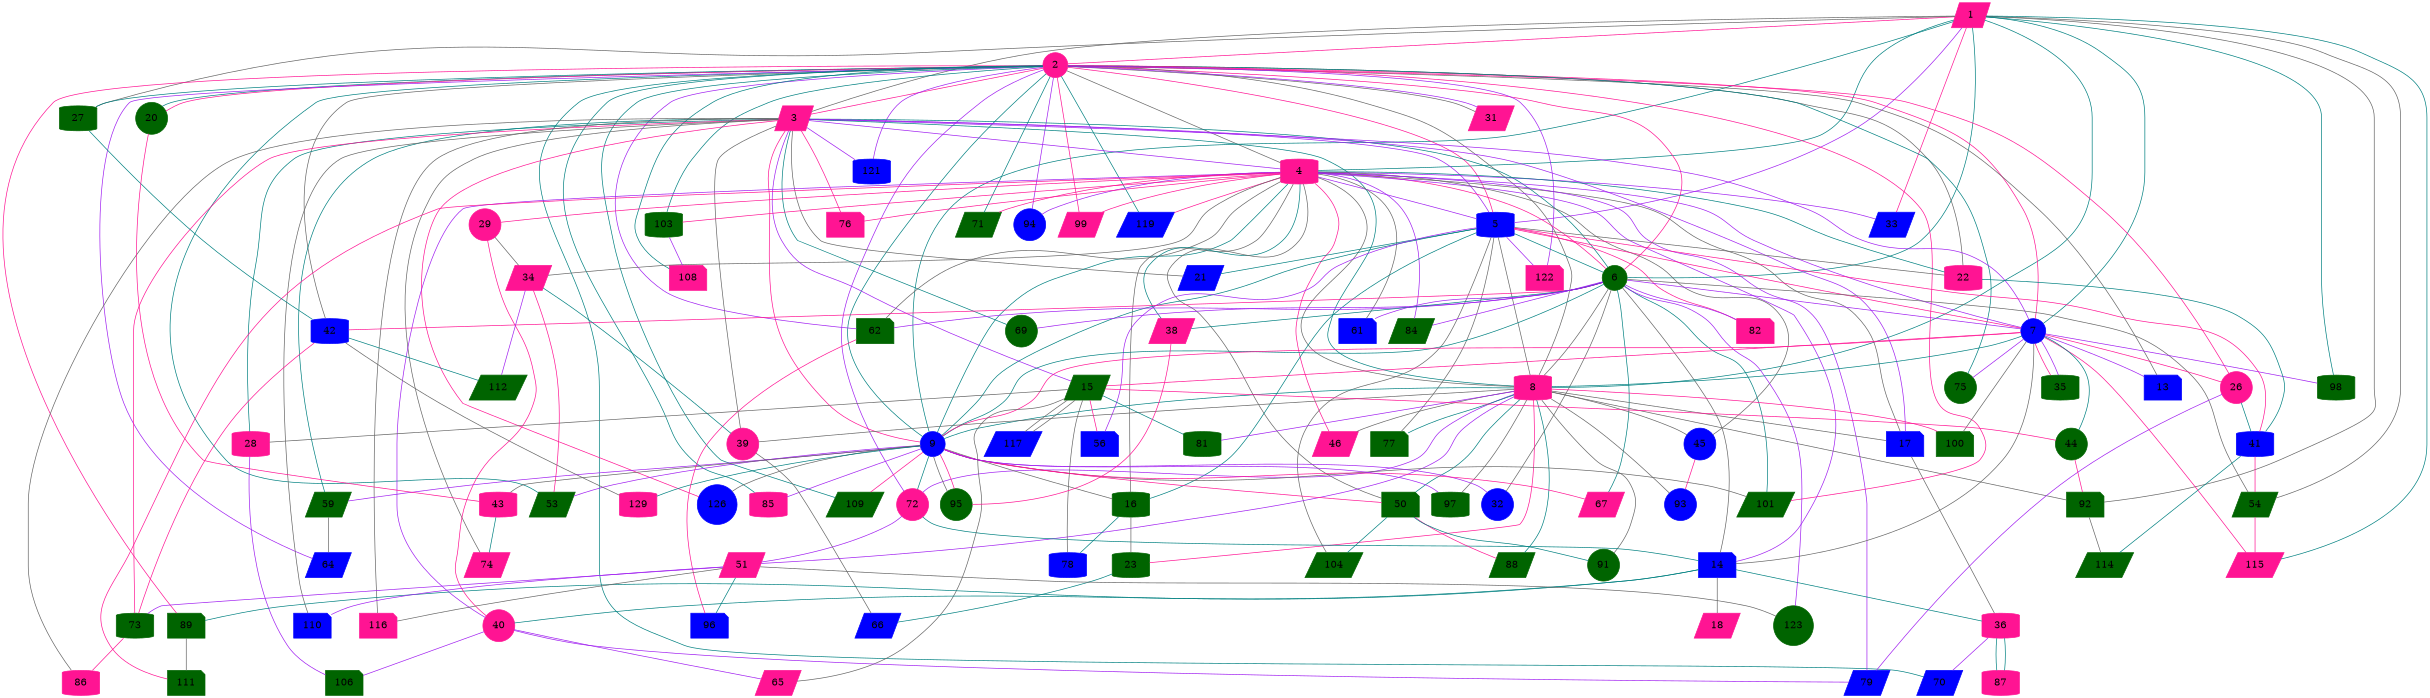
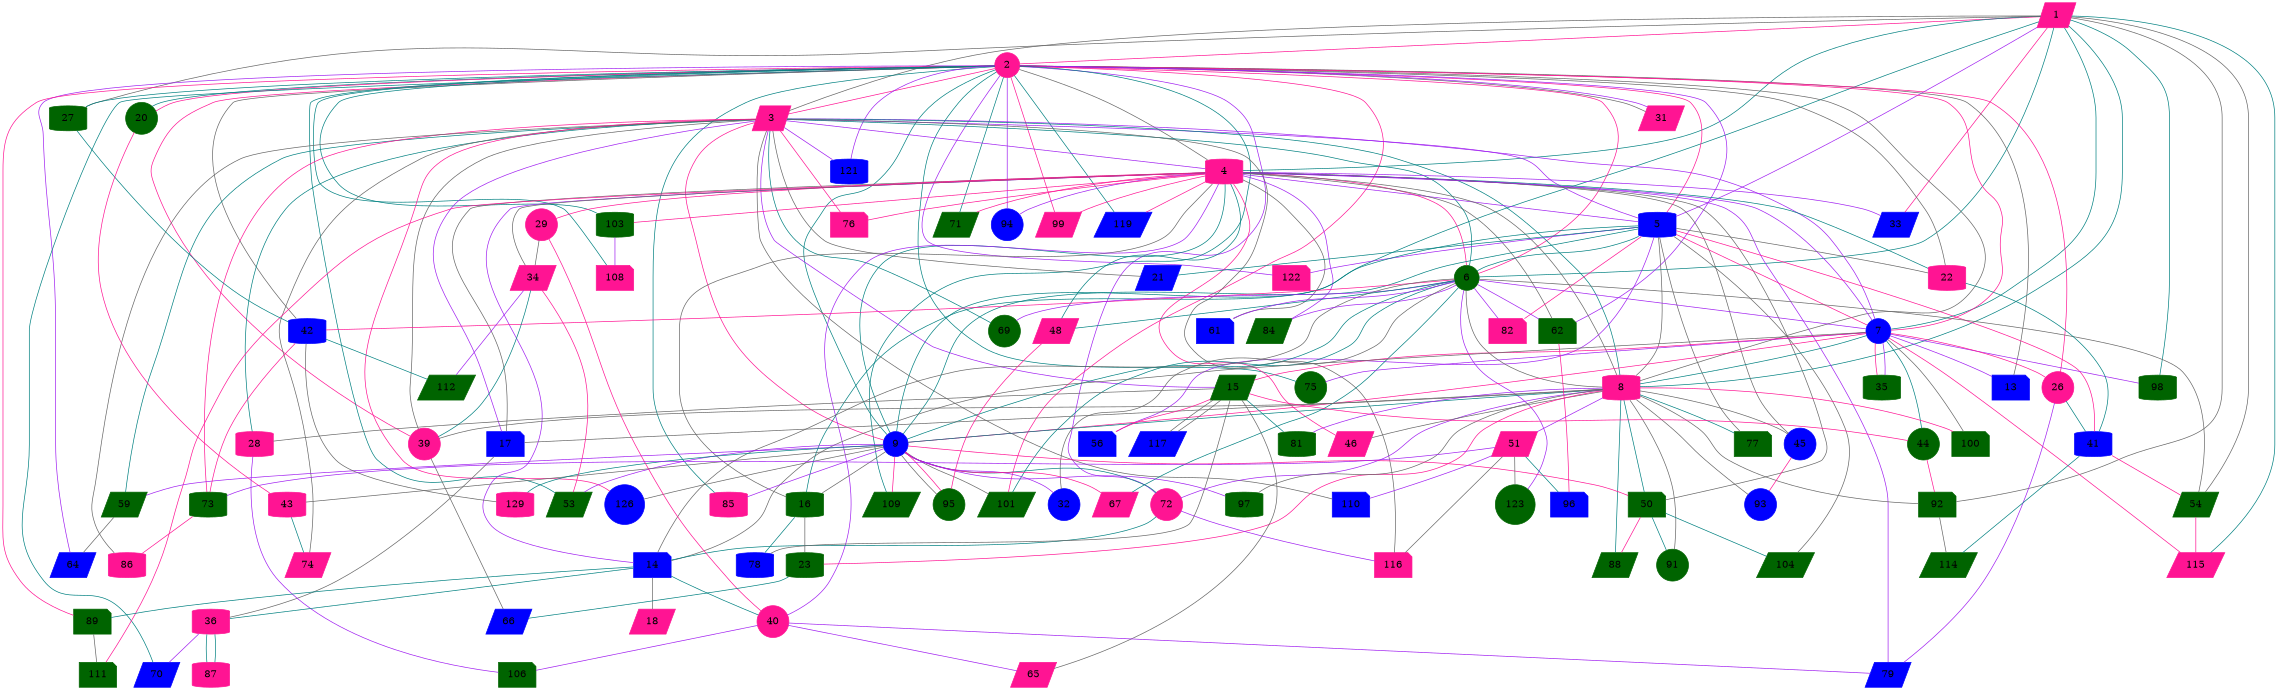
  graph {
    node [color=darkgreen shape=parallelogram style=filled]
    edge [color=gray40]
    1 [color=deeppink super="+37"]
    2 [color=deeppink shape=circle super="+24"]
    3 [color=deeppink super="+58"]
    4 [color=deeppink shape=cylinder super="+10"]
    5 [color=blue shape=cylinder super="+38"]
    6 [shape=circle super="+83"]
    7 [color=blue shape=circle super="+52"]
    8 [color=deeppink shape=cylinder super="+19"]
    9 [color=blue shape=circle super="+11"]
    27 [shape=cylinder]
    33 [color=blue]
    54 [super="+105"]
    92 [shape=note super="+128"]
    98 [shape=cylinder]
    115 [color=deeppink]
    n16 [color=deeppink label=72 shape=circle super="+90"]
    13 [color=blue shape=note]
    20 [shape=circle]
    22 [color=deeppink shape=cylinder super="+25"]
    26 [color=deeppink shape=circle super="+127"]
    31 [color=deeppink]
    39 [color=deeppink shape=circle super="+113"]
    42 [color=blue shape=cylinder super="+47"]
    53 [super="+102"]
    62 [shape=note super="+80"]
    64 [color=blue]
    70 [color=blue]
    71
    75 [shape=circle]
    85 [color=deeppink shape=cylinder]
    89 [shape=note]
    94 [color=blue shape=circle]
    99 [color=deeppink]
    101 [super="+107"]
    103 [shape=cylinder]
    108 [color=deeppink shape=note]
    109
    119 [color=blue]
    121 [color=blue shape=cylinder]
    122 [color=deeppink shape=note super="+124"]
    15 [super="+30"]
    17 [color=blue shape=note super="+60"]
    21 [color=blue]
    28 [color=deeppink shape=cylinder]
    59
    69 [shape=circle]
    73 [shape=cylinder super="+120"]
    74 [color=deeppink]
    76 [color=deeppink shape=note]
    86 [color=deeppink shape=cylinder]
    110 [color=blue shape=note]
    116 [color=deeppink shape=note]
    126 [color=blue shape=circle]
    14 [color=blue shape=note super="+68"]
    16 [shape=cylinder]
    29 [color=deeppink shape=circle super="+49"]
    34 [color=deeppink super="+55"]
    40 [color=deeppink shape=circle]
    45 [color=blue shape=circle]
    46 [color=deeppink]
-   48 [color=deeppink label=38]
+   48 [color=deeppink]
    50 [shape=note super="+72"]
    61 [color=blue shape=note]
    79 [color=blue super="+125"]
    84
    111 [shape=note]
    41 [color=blue shape=cylinder]
    56 [color=blue shape=note]
    77 [shape=note]
    82 [color=deeppink shape=note]
    104
    32 [color=blue shape=circle]
    67 [color=deeppink]
    123 [shape=circle]
    35 [shape=cylinder]
    44 [shape=circle super="+57"]
    100 [shape=note]
    23 [shape=cylinder]
    51 [color=deeppink super="+63"]
    81 [shape=cylinder]
    88
    91 [shape=circle]
    93 [color=blue shape=circle]
    97 [shape=cylinder]
    43 [color=deeppink shape=cylinder]
    95 [shape=circle super="+118"]
    129 [color=deeppink shape=cylinder]
    18 [color=deeppink]
    114
    66 [color=blue]
    112
    96 [color=blue shape=note]
    65 [color=deeppink]
    78 [color=blue shape=cylinder]
    117 [color=blue]
    36 [color=deeppink shape=cylinder]
    106 [shape=note]
    87 [color=deeppink shape=cylinder]
    1 -- 2 [color=deeppink]
    1 -- 3
    1 -- 4 [color=teal weight=2]
    1 -- 5 [color=purple]
    1 -- 6 [color=teal]
    1 -- 7 [color=teal]
    1 -- 8 [color=teal weight=2]
    1 -- 9 [color=teal]
    1 -- 27
    1 -- 33 [color=deeppink]
    1 -- 54
    1 -- 92
    1 -- 98 [color=teal]
    1 -- 115 [color=teal]
    2 -- 3 [color=deeppink]
    2 -- 4 [weight=2]
    2 -- 5 [color=deeppink]
    2 -- 6 [color=deeppink]
    2 -- 7 [color=deeppink]
    2 -- 8 [weight=2]
    2 -- 9 [color=teal]
    2 -- 27 [color=teal]
    2 -- n16 [color=purple]
    2 -- 13
    2 -- 20 [color=teal]
    2 -- 20 [color=deeppink]
    2 -- 22
    2 -- 26 [color=deeppink]
    2 -- 31
    2 -- 31 [color=purple]
+   2 -- 39 [color=deeppink]
    2 -- 42
    2 -- 53 [color=teal]
    2 -- 62 [color=purple]
    2 -- 64 [color=purple]
    2 -- 70 [color=teal]
    2 -- 71 [color=teal]
    2 -- 75 [color=teal]
    2 -- 85 [color=teal]
    2 -- 89 [color=deeppink]
    2 -- 94 [color=purple]
    2 -- 99 [color=deeppink]
    2 -- 101 [color=deeppink]
    2 -- 103 [color=teal]
    2 -- 108 [color=teal]
    2 -- 109 [color=teal]
    2 -- 119 [color=teal]
    2 -- 121 [color=purple]
    2 -- 122 [color=purple weight=2]
    3 -- 4 [color=purple weight=2]
    3 -- 5 [color=purple]
    3 -- 6 [color=teal]
    3 -- 7 [color=purple]
    3 -- 8 [color=teal]
    3 -- 9 [color=deeppink]
    3 -- 39
    3 -- 121 [color=purple]
    3 -- 15 [color=purple]
    3 -- 17 [color=purple]
    3 -- 21
    3 -- 28 [color=teal]
    3 -- 59 [color=teal]
    3 -- 69 [color=teal]
    3 -- 73 [color=deeppink]
    3 -- 74
    3 -- 76 [color=deeppink]
    3 -- 86
    3 -- 110
    3 -- 116
    3 -- 126 [color=deeppink]
    4 -- 5 [color=purple weight=2]
    4 -- 6 [color=deeppink weight=2]
    4 -- 7 [color=purple weight=2]
    4 -- 8 [weight=2]
    4 -- 9 [color=teal weight=2]
    4 -- 33 [color=purple]
    4 -- 22 [color=teal]
    4 -- 62
    4 -- 71 [color=deeppink]
    4 -- 94 [color=purple]
    4 -- 99 [color=deeppink]
    4 -- 103 [color=deeppink]
    4 -- 119 [color=deeppink]
    4 -- 17
    4 -- 76 [color=deeppink]
    4 -- 14 [color=purple]
    4 -- 16
    4 -- 29 [color=deeppink weight=2]
    4 -- 34 [weight=2]
    4 -- 40 [color=purple]
    4 -- 45
    4 -- 46 [color=deeppink]
    4 -- 48 [color=teal]
    4 -- 50
    4 -- 61
    4 -- 79 [color=purple]
    4 -- 84 [color=purple]
    4 -- 111 [color=deeppink]
    5 -- 6 [color=teal]
    5 -- 7 [color=deeppink]
    5 -- 8
    5 -- 9 [color=teal]
    5 -- 22
    5 -- 122 [color=purple]
    5 -- 21 [color=teal]
    5 -- 16 [color=teal]
    5 -- 41 [color=deeppink]
    5 -- 56 [color=purple]
    5 -- 77
    5 -- 82 [color=deeppink]
    5 -- 104
    6 -- 7 [color=purple]
    6 -- 8
    6 -- 9 [color=teal weight=2]
    6 -- 54
    6 -- 42 [color=deeppink]
    6 -- 62 [color=purple]
    6 -- 101 [color=teal]
    6 -- 69 [color=purple]
    6 -- 14
    6 -- 48 [color=teal]
    6 -- 61 [color=purple]
    6 -- 84 [color=purple]
    6 -- 82 [color=purple]
    6 -- 32
    6 -- 67 [color=teal]
    6 -- 123 [color=purple]
    7 -- 8 [color=teal]
    7 -- 9 [color=deeppink weight=2]
    7 -- 98 [color=purple]
    7 -- 115 [color=deeppink]
    7 -- 13 [color=purple]
    7 -- 26 [color=deeppink]
    7 -- 75 [color=purple]
    7 -- 15 [color=deeppink weight=2]
    7 -- 14
    7 -- 35 [color=deeppink]
    7 -- 35 [color=purple]
    7 -- 44 [color=teal]
    7 -- 100
    8 -- 9 [color=teal]
    8 -- 92
    8 -- n16 [color=purple]
    8 -- 39
    8 -- 17
    8 -- 45
    8 -- 46
    8 -- 50 [color=teal]
    8 -- 77 [color=teal]
    8 -- 100 [color=deeppink]
    8 -- 23 [color=deeppink]
    8 -- 51 [color=purple weight=2]
    8 -- 81 [color=purple]
    8 -- 88 [color=teal]
    8 -- 91
    8 -- 93
    8 -- 97
    9 -- n16 [color=teal]
    9 -- 53 [color=purple]
    9 -- 85 [color=purple]
    9 -- 101
    9 -- 109 [color=deeppink]
    9 -- 59 [color=purple]
    9 -- 126
    9 -- 16
    9 -- 50 [color=deeppink]
    9 -- 32 [color=purple]
    9 -- 67 [color=deeppink]
    9 -- 97 [color=purple]
    9 -- 43
    9 -- 95
    9 -- 95 [color=deeppink]
    9 -- 129 [color=teal]
    27 -- 42 [color=teal]
    54 -- 115 [color=deeppink]
    92 -- 114
    n16 -- 14 [color=teal]
-   n16 -- 51 [color=purple]
+   n16 -- 116 [color=purple]
    20 -- 43 [color=deeppink]
    22 -- 41 [color=teal]
    26 -- 79 [color=purple]
    26 -- 41 [color=teal]
    39 -- 66
    42 -- 73 [color=deeppink]
    42 -- 129
    42 -- 112 [color=teal]
    62 -- 96 [color=deeppink]
    89 -- 111
    103 -- 108 [color=purple]
    15 -- 28
    15 -- 56 [color=deeppink]
    15 -- 44 [color=deeppink weight=2]
    15 -- 81 [color=teal]
    15 -- 65
    15 -- 78
    15 -- 117
    15 -- 117
    17 -- 36
    28 -- 106 [color=purple]
    59 -- 64
    73 -- 86 [color=deeppink]
    14 -- 89 [color=teal]
    14 -- 40 [color=teal]
    14 -- 18
    14 -- 36 [color=teal]
    16 -- 23
    16 -- 78 [color=teal]
    29 -- 34
    29 -- 40 [color=deeppink]
    34 -- 39 [color=teal]
    34 -- 53 [color=deeppink]
    34 -- 112 [color=purple]
    40 -- 79 [color=purple]
    40 -- 65 [color=purple]
    40 -- 106 [color=purple]
    45 -- 93 [color=deeppink]
    48 -- 95 [color=deeppink]
    50 -- 104 [color=teal]
    50 -- 88 [color=deeppink]
    50 -- 91 [color=teal]
    41 -- 54 [color=deeppink]
    41 -- 114 [color=teal]
    44 -- 92 [color=deeppink]
    23 -- 66 [color=teal]
    51 -- 73 [color=purple]
    51 -- 110 [color=purple]
    51 -- 116
    51 -- 123
    51 -- 96 [color=teal]
    43 -- 74 [color=teal]
    36 -- 70 [color=purple]
    36 -- 87 [color=teal]
    36 -- 87 [color=teal]
  }
